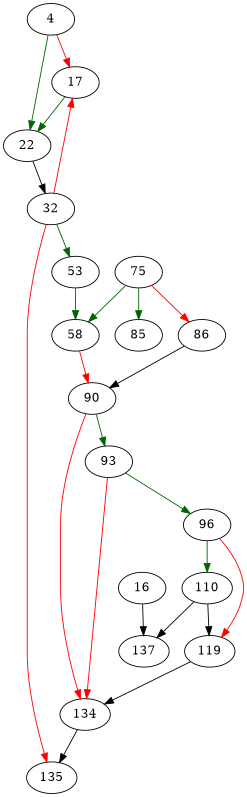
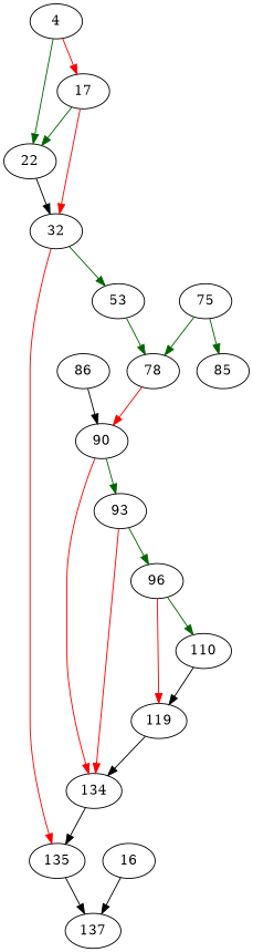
  strict digraph {
    edge [color=darkgreen cond=true]
    4 [entry=true]
    17
    22
    16
    137
    32
    53
    135
-   58
+   58 [label=78]
    90
    75
    85
    86
    93
    134
    96
    110
    119
    4 -> 17 [color=red cond=false]
    4 -> 22
    17 -> 22
-   32 -> 17 [color=red cond=false]
+   17 -> 32 [color=red cond=false]
    22 -> 32 [color="" cond=""]
    16 -> 137 [color="" cond=""]
    32 -> 53
    32 -> 135 [color=red cond=false]
    53 -> 58
-   110 -> 137 [color="" cond=""]
+   135 -> 137 [color="" cond=""]
    58 -> 90 [color=red cond=false]
    90 -> 93
    90 -> 134 [color=red cond=false]
    75 -> 58
    75 -> 85
-   75 -> 86 [color=red cond=false]
    86 -> 90 [color="" cond=""]
    93 -> 134 [color=red cond=false]
    93 -> 96
    134 -> 135 [color="" cond=""]
    96 -> 110
    96 -> 119 [color=red cond=false]
    110 -> 119 [color="" cond=""]
    119 -> 134 [color="" cond=""]
  }
